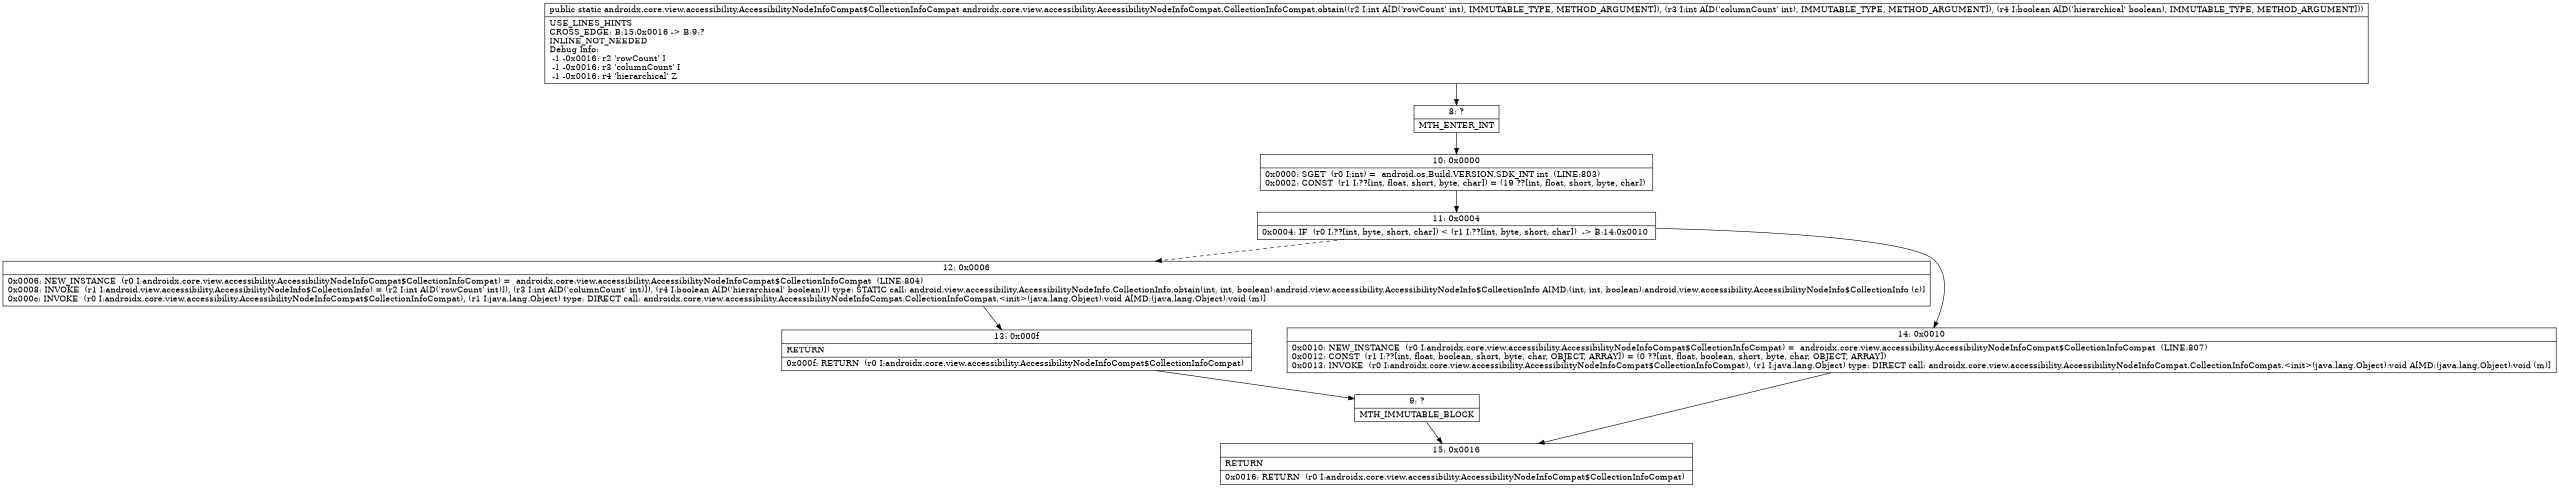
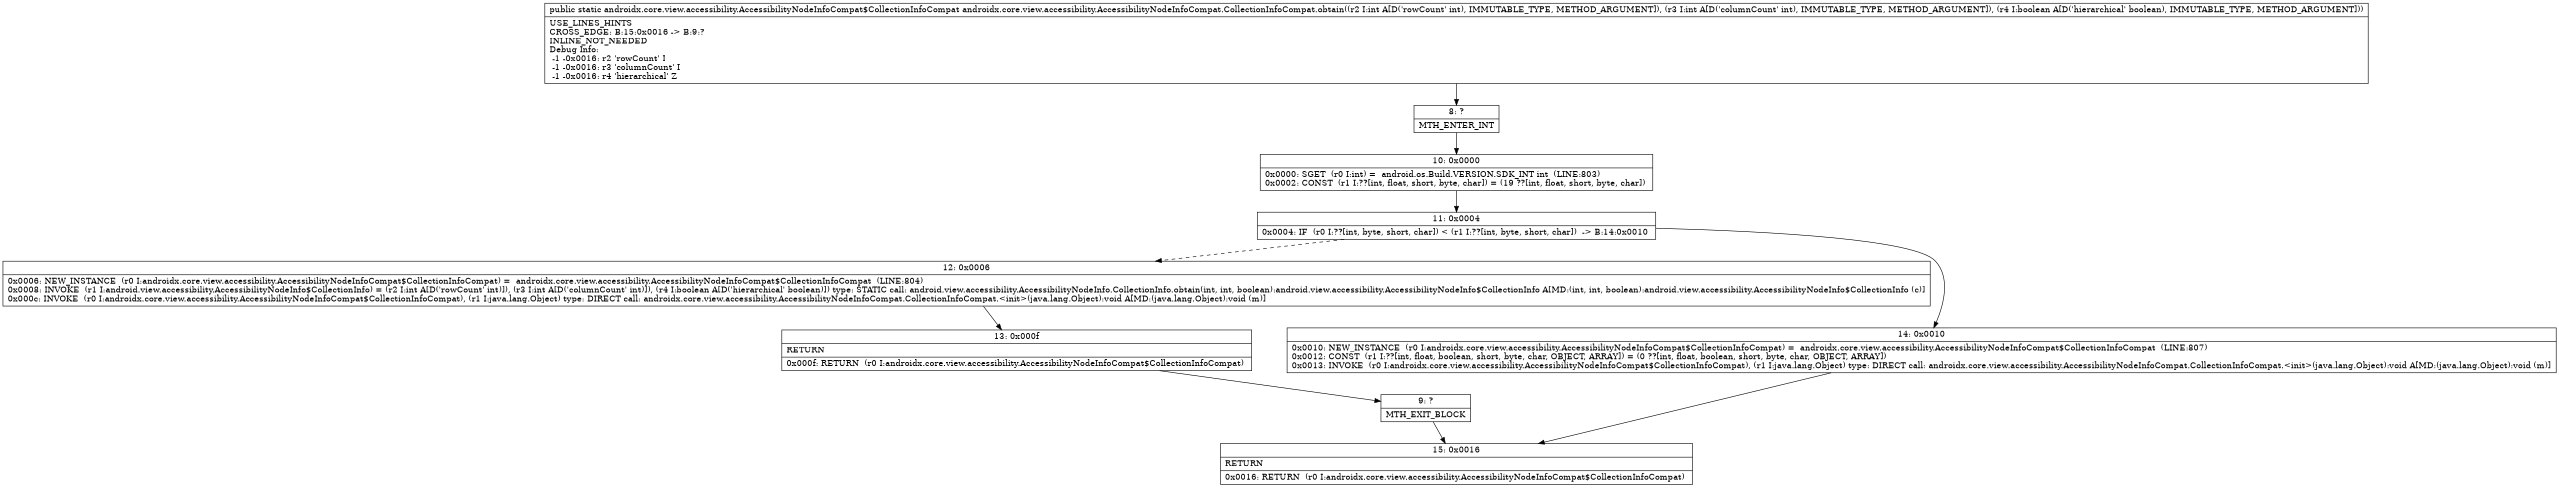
  digraph {
    node [shape=record]
    n1 [label="{8\:\ ?|MTH_ENTER_INT\l}"]
    n2 [label="{10\:\ 0x0000|0x0000: SGET  (r0 I:int) =  android.os.Build.VERSION.SDK_INT int  (LINE:803)\l0x0002: CONST  (r1 I:??[int, float, short, byte, char]) = (19 ??[int, float, short, byte, char]) \l}"]
    n3 [label="{11\:\ 0x0004|0x0004: IF  (r0 I:??[int, byte, short, char]) \< (r1 I:??[int, byte, short, char])  \-\> B:14:0x0010 \l}"]
    n4 [label="{12\:\ 0x0006|0x0006: NEW_INSTANCE  (r0 I:androidx.core.view.accessibility.AccessibilityNodeInfoCompat$CollectionInfoCompat) =  androidx.core.view.accessibility.AccessibilityNodeInfoCompat$CollectionInfoCompat  (LINE:804)\l0x0008: INVOKE  (r1 I:android.view.accessibility.AccessibilityNodeInfo$CollectionInfo) = (r2 I:int A[D('rowCount' int)]), (r3 I:int A[D('columnCount' int)]), (r4 I:boolean A[D('hierarchical' boolean)]) type: STATIC call: android.view.accessibility.AccessibilityNodeInfo.CollectionInfo.obtain(int, int, boolean):android.view.accessibility.AccessibilityNodeInfo$CollectionInfo A[MD:(int, int, boolean):android.view.accessibility.AccessibilityNodeInfo$CollectionInfo (c)]\l0x000c: INVOKE  (r0 I:androidx.core.view.accessibility.AccessibilityNodeInfoCompat$CollectionInfoCompat), (r1 I:java.lang.Object) type: DIRECT call: androidx.core.view.accessibility.AccessibilityNodeInfoCompat.CollectionInfoCompat.\<init\>(java.lang.Object):void A[MD:(java.lang.Object):void (m)]\l}"]
    n5 [label="{14\:\ 0x0010|0x0010: NEW_INSTANCE  (r0 I:androidx.core.view.accessibility.AccessibilityNodeInfoCompat$CollectionInfoCompat) =  androidx.core.view.accessibility.AccessibilityNodeInfoCompat$CollectionInfoCompat  (LINE:807)\l0x0012: CONST  (r1 I:??[int, float, boolean, short, byte, char, OBJECT, ARRAY]) = (0 ??[int, float, boolean, short, byte, char, OBJECT, ARRAY]) \l0x0013: INVOKE  (r0 I:androidx.core.view.accessibility.AccessibilityNodeInfoCompat$CollectionInfoCompat), (r1 I:java.lang.Object) type: DIRECT call: androidx.core.view.accessibility.AccessibilityNodeInfoCompat.CollectionInfoCompat.\<init\>(java.lang.Object):void A[MD:(java.lang.Object):void (m)]\l}"]
    n6 [label="{13\:\ 0x000f|RETURN\l|0x000f: RETURN  (r0 I:androidx.core.view.accessibility.AccessibilityNodeInfoCompat$CollectionInfoCompat) \l}"]
    n7 [label="{15\:\ 0x0016|RETURN\l|0x0016: RETURN  (r0 I:androidx.core.view.accessibility.AccessibilityNodeInfoCompat$CollectionInfoCompat) \l}"]
-   n8 [label="{9\:\ ?|MTH_IMMUTABLE_BLOCK\l}"]
+   n8 [label="{9\:\ ?|MTH_EXIT_BLOCK\l}"]
    n9 [label="{public static androidx.core.view.accessibility.AccessibilityNodeInfoCompat$CollectionInfoCompat androidx.core.view.accessibility.AccessibilityNodeInfoCompat.CollectionInfoCompat.obtain((r2 I:int A[D('rowCount' int), IMMUTABLE_TYPE, METHOD_ARGUMENT]), (r3 I:int A[D('columnCount' int), IMMUTABLE_TYPE, METHOD_ARGUMENT]), (r4 I:boolean A[D('hierarchical' boolean), IMMUTABLE_TYPE, METHOD_ARGUMENT]))  | USE_LINES_HINTS\lCROSS_EDGE: B:15:0x0016 \-\> B:9:?\lINLINE_NOT_NEEDED\lDebug Info:\l  \-1 \-0x0016: r2 'rowCount' I\l  \-1 \-0x0016: r3 'columnCount' I\l  \-1 \-0x0016: r4 'hierarchical' Z\l}"]
    n1 -> n2
    n2 -> n3
    n3 -> n4 [style=dashed]
    n3 -> n5
    n4 -> n6
    n5 -> n7
    n6 -> n8
    n8 -> n7
    n9 -> n1
  }
